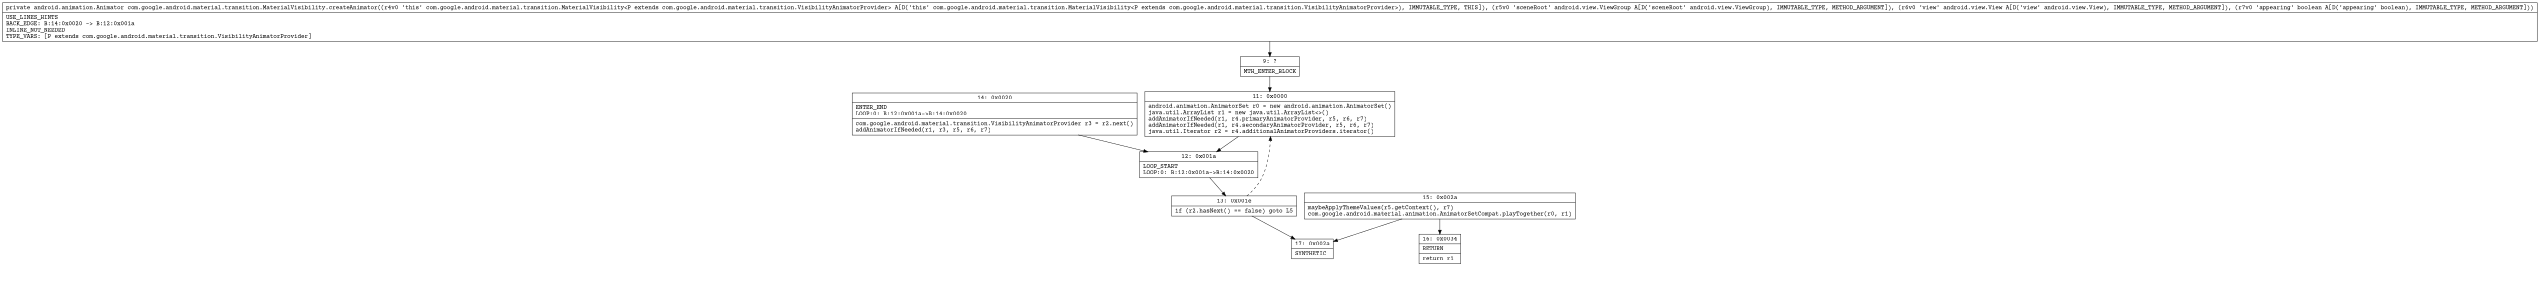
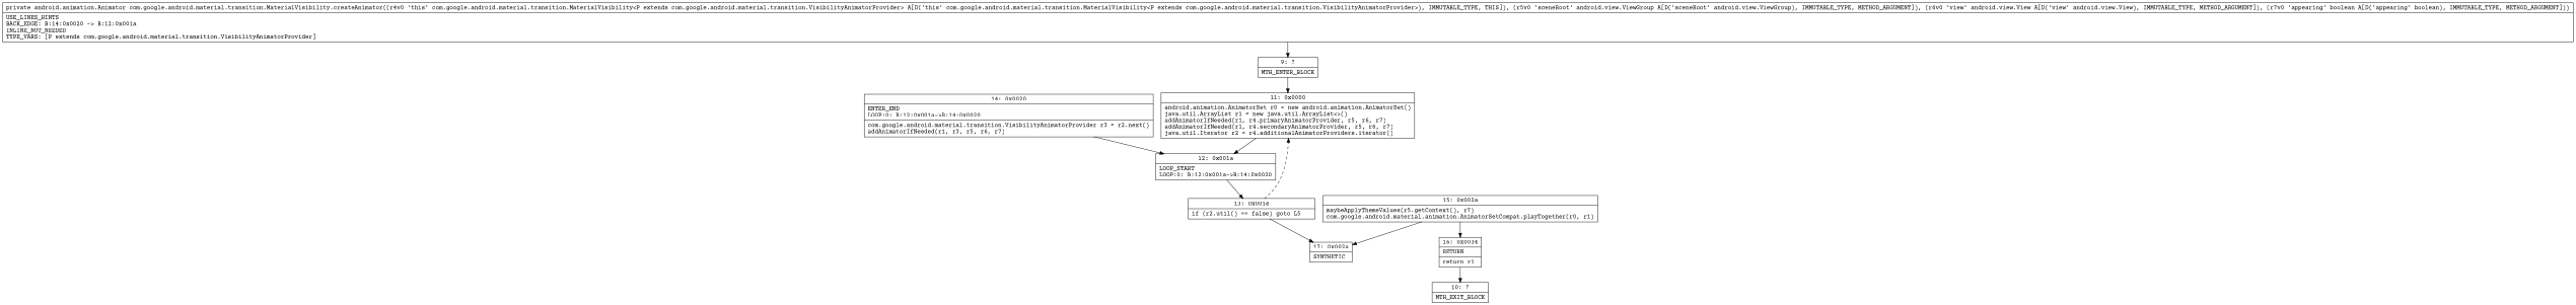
  digraph {
    fontname="Courier Prime"
    node [fontname="Courier Prime" shape=record]
    edge [fontname="Courier Prime"]
    n1 [label="{9\:\ ?|MTH_ENTER_BLOCK\l}"]
    n2 [label="{11\:\ 0x0000|android.animation.AnimatorSet r0 = new android.animation.AnimatorSet()\ljava.util.ArrayList r1 = new java.util.ArrayList\<\>()\laddAnimatorIfNeeded(r1, r4.primaryAnimatorProvider, r5, r6, r7)\laddAnimatorIfNeeded(r1, r4.secondaryAnimatorProvider, r5, r6, r7)\ljava.util.Iterator r2 = r4.additionalAnimatorProviders.iterator()\l}"]
    n3 [label="{12\:\ 0x001a|LOOP_START\lLOOP:0: B:12:0x001a\-\>B:14:0x0020\l}"]
-   n4 [label="{13\:\ 0x001e|if (r2.hasNext() == false) goto L5\l}"]
+   n4 [label="{13\:\ 0x001e|if (r2.util() == false) goto L5\l}"]
    n5 [label="{17\:\ 0x002a|SYNTHETIC\l}"]
    n6 [label="{14\:\ 0x0020|ENTER_END\lLOOP:0: B:12:0x001a\-\>B:14:0x0020\l|com.google.android.material.transition.VisibilityAnimatorProvider r3 = r2.next()\laddAnimatorIfNeeded(r1, r3, r5, r6, r7)\l}"]
    n7 [label="{15\:\ 0x002a|maybeApplyThemeValues(r5.getContext(), r7)\lcom.google.android.material.animation.AnimatorSetCompat.playTogether(r0, r1)\l}"]
    n8 [label="{16\:\ 0x0034|RETURN\l|return r1\l}"]
+   n9 [label="{10\:\ ?|MTH_EXIT_BLOCK\l}"]
    n10 [label="{private android.animation.Animator com.google.android.material.transition.MaterialVisibility.createAnimator((r4v0 'this' com.google.android.material.transition.MaterialVisibility\<P extends com.google.android.material.transition.VisibilityAnimatorProvider\> A[D('this' com.google.android.material.transition.MaterialVisibility\<P extends com.google.android.material.transition.VisibilityAnimatorProvider\>), IMMUTABLE_TYPE, THIS]), (r5v0 'sceneRoot' android.view.ViewGroup A[D('sceneRoot' android.view.ViewGroup), IMMUTABLE_TYPE, METHOD_ARGUMENT]), (r6v0 'view' android.view.View A[D('view' android.view.View), IMMUTABLE_TYPE, METHOD_ARGUMENT]), (r7v0 'appearing' boolean A[D('appearing' boolean), IMMUTABLE_TYPE, METHOD_ARGUMENT]))  | USE_LINES_HINTS\lBACK_EDGE: B:14:0x0020 \-\> B:12:0x001a\lINLINE_NOT_NEEDED\lTYPE_VARS: [P extends com.google.android.material.transition.VisibilityAnimatorProvider]\l}"]
    n1 -> n2
    n2 -> n3
    n3 -> n4
    n4 -> n2 [style=dashed]
    n4 -> n5
    n6 -> n3
    n7 -> n5
    n7 -> n8
+   n8 -> n9
    n10 -> n1
  }
